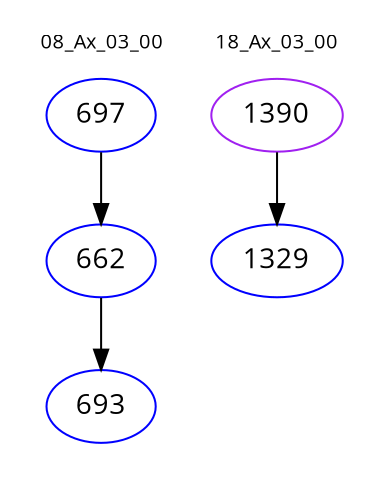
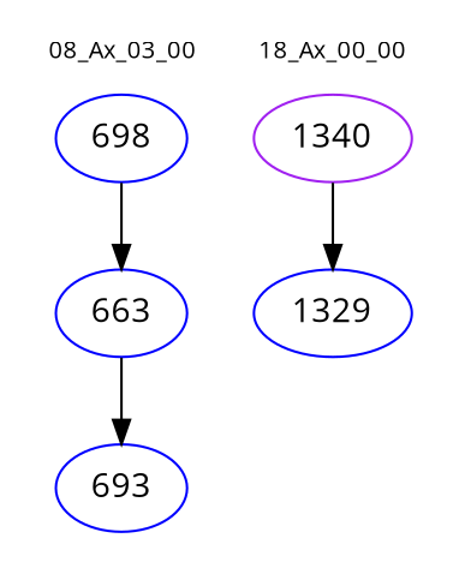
  digraph {
    fontname="Open Sans"
    node [color=blue fontname="Open Sans"]
    edge [color=black fontname="Open Sans"]
-   n1 [label=697]
-   n2 [label=662]
+   n1 [label=698]
+   n2 [label=663]
    n3 [label=693]
-   n4 [color=purple label=1390]
+   n4 [color=purple label=1340]
    n5 [label=1329]
    subgraph cluster_1 {
      color=white
      fontsize=10
      label="08_Ax_03_00"
      n1
      n2
      n3
    }
    subgraph cluster_2 {
      color=white
      fontsize=10
-     label="18_Ax_03_00"
+     label="18_Ax_00_00"
      n4
      n5
    }
    n1 -> n2
    n2 -> n3
    n4 -> n5
  }
